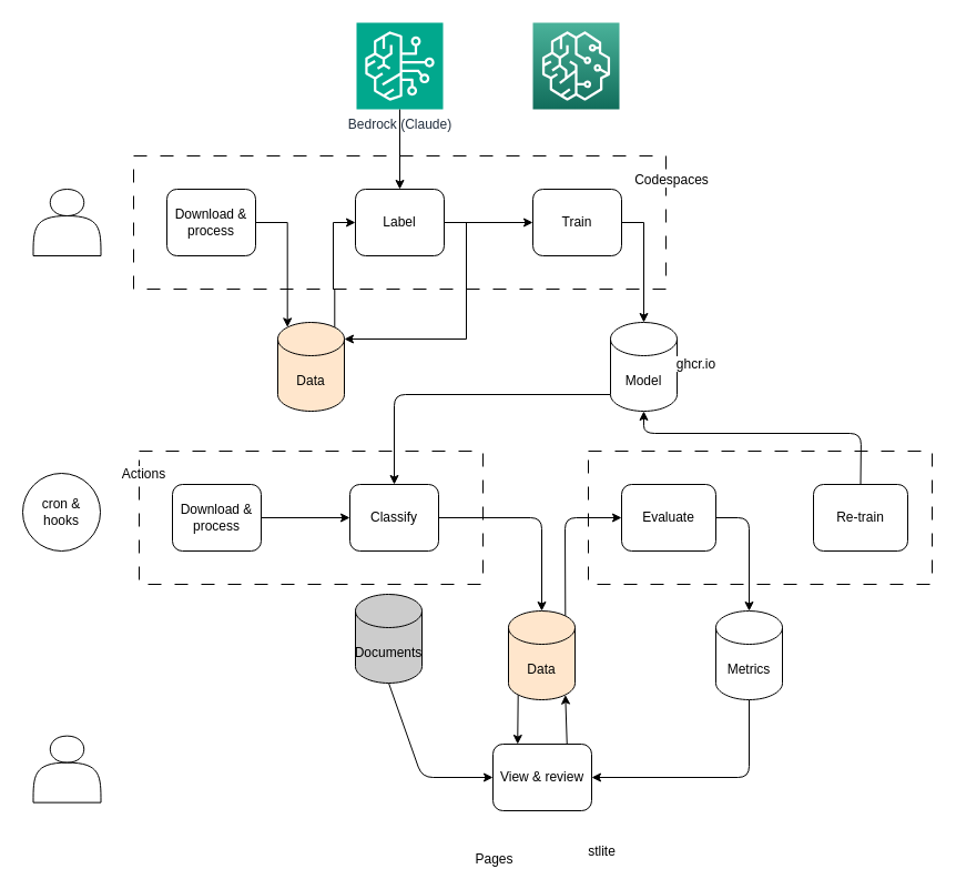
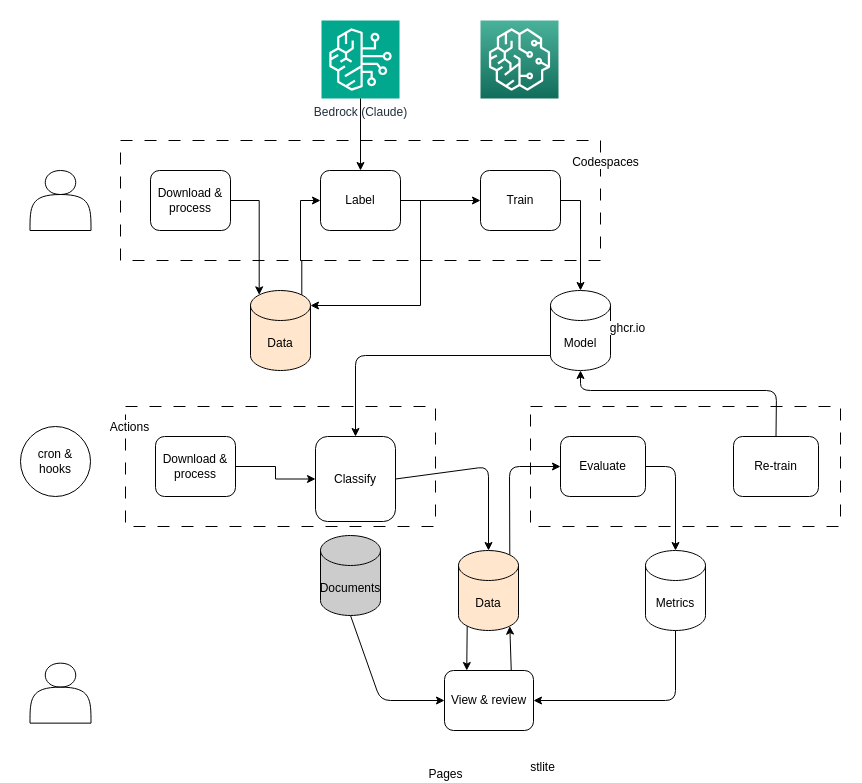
  <mxCell id="0" />
  <mxCell id="1" parent="0" />
  <mxCell id="2" value="" style="rounded=0;whiteSpace=wrap;html=1;fillColor=none;dashed=1;dashPattern=12 12;" vertex="1" parent="1"><mxGeometry x="530" y="406" width="310" height="120" as="geometry" /></mxCell>
  <mxCell id="3" value="" style="rounded=0;whiteSpace=wrap;html=1;fillColor=none;dashed=1;dashPattern=12 12;" parent="1" vertex="1"><mxGeometry x="125" y="406" width="310" height="120" as="geometry" /></mxCell>
  <mxCell id="4" value="" style="rounded=0;whiteSpace=wrap;html=1;fillColor=none;dashed=1;dashPattern=12 12;" parent="1" vertex="1"><mxGeometry x="120" y="140" width="480" height="120" as="geometry" /></mxCell>
  <mxCell id="5" style="edgeStyle=orthogonalEdgeStyle;rounded=0;orthogonalLoop=1;jettySize=auto;html=1;exitX=0.855;exitY=0;exitDx=0;exitDy=4.35;exitPerimeter=0;entryX=0;entryY=0.5;entryDx=0;entryDy=0;" parent="1" source="6" target="18" edge="1"><mxGeometry relative="1" as="geometry"><Array as="points"><mxPoint x="300" y="260" /><mxPoint x="300" y="200" /></Array></mxGeometry></mxCell>
  <mxCell id="6" value="Data" style="shape=cylinder3;whiteSpace=wrap;html=1;boundedLbl=1;backgroundOutline=1;size=15;fillColor=#FFE6CC;" parent="1" vertex="1"><mxGeometry x="250" y="290" width="60" height="80" as="geometry" /></mxCell>
  <mxCell id="7" style="edgeStyle=none;html=1;exitX=0;exitY=1;exitDx=0;exitDy=-15;exitPerimeter=0;entryX=0.5;entryY=0;entryDx=0;entryDy=0;" edge="1" parent="1" source="8" target="13"><mxGeometry relative="1" as="geometry"><Array as="points"><mxPoint x="355" y="355" /></Array></mxGeometry></mxCell>
  <mxCell id="8" value="Model" style="shape=cylinder3;whiteSpace=wrap;html=1;boundedLbl=1;backgroundOutline=1;size=15;" parent="1" vertex="1"><mxGeometry x="550" y="290" width="60" height="80" as="geometry" /></mxCell>
  <mxCell id="9" value="" style="shape=actor;whiteSpace=wrap;html=1;" parent="1" vertex="1"><mxGeometry x="29.5" y="170" width="61" height="60" as="geometry" /></mxCell>
  <mxCell id="10" value="cron &amp;amp; hooks" style="ellipse;whiteSpace=wrap;html=1;aspect=fixed;" parent="1" vertex="1"><mxGeometry x="20" y="426" width="70" height="70" as="geometry" /></mxCell>
  <mxCell id="11" value="Download &amp;amp; process" style="rounded=1;whiteSpace=wrap;html=1;" parent="1" vertex="1"><mxGeometry x="150" y="170" width="80" height="60" as="geometry" /></mxCell>
  <mxCell id="12" style="edgeStyle=none;html=1;exitX=1;exitY=0.5;exitDx=0;exitDy=0;entryX=0.5;entryY=0;entryDx=0;entryDy=0;entryPerimeter=0;" edge="1" parent="1" source="13" target="36"><mxGeometry relative="1" as="geometry"><Array as="points"><mxPoint x="488" y="466" /></Array></mxGeometry></mxCell>
- <mxCell id="13" value="Classify" style="rounded=1;whiteSpace=wrap;html=1;" parent="1" vertex="1"><mxGeometry x="315" y="436" width="80" height="60" as="geometry" /></mxCell>
+ <mxCell id="13" value="Classify" style="rounded=1;whiteSpace=wrap;html=1;" parent="1" vertex="1"><mxGeometry x="315" y="436" width="80" height="85" as="geometry" /></mxCell>
  <mxCell id="14" value="Bedrock (Claude)" style="sketch=0;points=[[0,0,0],[0.25,0,0],[0.5,0,0],[0.75,0,0],[1,0,0],[0,1,0],[0.25,1,0],[0.5,1,0],[0.75,1,0],[1,1,0],[0,0.25,0],[0,0.5,0],[0,0.75,0],[1,0.25,0],[1,0.5,0],[1,0.75,0]];outlineConnect=0;fontColor=#232F3E;fillColor=#01A88D;strokeColor=#ffffff;dashed=0;verticalLabelPosition=bottom;verticalAlign=top;align=center;html=1;fontSize=12;fontStyle=0;aspect=fixed;shape=mxgraph.aws4.resourceIcon;resIcon=mxgraph.aws4.bedrock;" parent="1" vertex="1"><mxGeometry x="321" y="20" width="78" height="78" as="geometry" /></mxCell>
  <mxCell id="15" style="edgeStyle=orthogonalEdgeStyle;rounded=0;orthogonalLoop=1;jettySize=auto;html=1;exitX=1;exitY=0.5;exitDx=0;exitDy=0;entryX=0;entryY=0.5;entryDx=0;entryDy=0;" parent="1" source="16" target="13" edge="1"><mxGeometry relative="1" as="geometry" /></mxCell>
  <mxCell id="16" value="Download &amp;amp; process" style="rounded=1;whiteSpace=wrap;html=1;" parent="1" vertex="1"><mxGeometry x="155" y="436" width="80" height="60" as="geometry" /></mxCell>
  <mxCell id="17" style="edgeStyle=orthogonalEdgeStyle;rounded=0;orthogonalLoop=1;jettySize=auto;html=1;exitX=1;exitY=0.5;exitDx=0;exitDy=0;entryX=0;entryY=0.5;entryDx=0;entryDy=0;" parent="1" source="18" target="19" edge="1"><mxGeometry relative="1" as="geometry" /></mxCell>
  <mxCell id="18" value="Label" style="rounded=1;whiteSpace=wrap;html=1;" parent="1" vertex="1"><mxGeometry x="320" y="170" width="80" height="60" as="geometry" /></mxCell>
  <mxCell id="19" value="Train" style="rounded=1;whiteSpace=wrap;html=1;" parent="1" vertex="1"><mxGeometry x="480" y="170" width="80" height="60" as="geometry" /></mxCell>
  <mxCell id="20" style="edgeStyle=orthogonalEdgeStyle;rounded=0;orthogonalLoop=1;jettySize=auto;html=1;exitX=1;exitY=0.5;exitDx=0;exitDy=0;entryX=0.145;entryY=0;entryDx=0;entryDy=4.35;entryPerimeter=0;" parent="1" source="11" target="6" edge="1"><mxGeometry relative="1" as="geometry" /></mxCell>
  <mxCell id="21" style="edgeStyle=orthogonalEdgeStyle;rounded=0;orthogonalLoop=1;jettySize=auto;html=1;exitX=1;exitY=0.5;exitDx=0;exitDy=0;entryX=1;entryY=0;entryDx=0;entryDy=15;entryPerimeter=0;" parent="1" source="18" target="6" edge="1"><mxGeometry relative="1" as="geometry" /></mxCell>
  <mxCell id="22" style="edgeStyle=orthogonalEdgeStyle;rounded=0;orthogonalLoop=1;jettySize=auto;html=1;exitX=1;exitY=0.5;exitDx=0;exitDy=0;entryX=0.5;entryY=0;entryDx=0;entryDy=0;entryPerimeter=0;" parent="1" source="19" target="8" edge="1"><mxGeometry relative="1" as="geometry" /></mxCell>
  <mxCell id="23" value="Codespaces" style="shape=image;html=1;verticalAlign=top;verticalLabelPosition=bottom;labelBackgroundColor=#ffffff;imageAspect=0;aspect=fixed;image=https://cdn4.iconfinder.com/data/icons/social-media-and-logos-12/32/Logo_Github-128.png" parent="1" vertex="1"><mxGeometry x="580" y="98" width="50" height="50" as="geometry" /></mxCell>
  <mxCell id="24" value="Actions" style="shape=image;html=1;verticalAlign=top;verticalLabelPosition=bottom;labelBackgroundColor=#ffffff;imageAspect=0;aspect=fixed;image=https://cdn4.iconfinder.com/data/icons/ionicons/512/icon-social-github-outline-128.png" parent="1" vertex="1"><mxGeometry x="103" y="361" width="52" height="52" as="geometry" /></mxCell>
  <mxCell id="25" style="edgeStyle=orthogonalEdgeStyle;rounded=0;orthogonalLoop=1;jettySize=auto;html=1;entryX=0.5;entryY=0;entryDx=0;entryDy=0;" parent="1" source="14" target="18" edge="1"><mxGeometry relative="1" as="geometry" /></mxCell>
  <mxCell id="26" value="ghcr.io" style="shape=image;html=1;verticalAlign=top;verticalLabelPosition=bottom;labelBackgroundColor=#ffffff;imageAspect=0;aspect=fixed;image=https://cdn0.iconfinder.com/data/icons/social-media-2104/24/social_media_social_media_logo_docker-128.png" parent="1" vertex="1"><mxGeometry x="600" y="260" width="54" height="54" as="geometry" /></mxCell>
  <mxCell id="27" style="edgeStyle=none;html=1;exitX=0.5;exitY=1;exitDx=0;exitDy=0;exitPerimeter=0;entryX=1;entryY=0.5;entryDx=0;entryDy=0;" edge="1" parent="1" source="28" target="30"><mxGeometry relative="1" as="geometry"><Array as="points"><mxPoint x="675" y="700" /></Array></mxGeometry></mxCell>
  <mxCell id="28" value="Metrics" style="shape=cylinder3;whiteSpace=wrap;html=1;boundedLbl=1;backgroundOutline=1;size=15;" vertex="1" parent="1"><mxGeometry x="645" y="550" width="60" height="80" as="geometry" /></mxCell>
  <mxCell id="29" style="edgeStyle=none;html=1;exitX=0.75;exitY=0;exitDx=0;exitDy=0;entryX=0.855;entryY=1;entryDx=0;entryDy=-4.35;entryPerimeter=0;" edge="1" parent="1" source="30" target="36"><mxGeometry relative="1" as="geometry" /></mxCell>
  <mxCell id="30" value="View &amp;amp; review" style="rounded=1;whiteSpace=wrap;html=1;" vertex="1" parent="1"><mxGeometry x="444" y="670" width="89" height="60" as="geometry" /></mxCell>
  <mxCell id="31" value="" style="shape=actor;whiteSpace=wrap;html=1;" vertex="1" parent="1"><mxGeometry x="29.5" y="662.64" width="61" height="60" as="geometry" /></mxCell>
  <mxCell id="32" style="edgeStyle=none;html=1;exitX=1;exitY=0.5;exitDx=0;exitDy=0;entryX=0.5;entryY=0;entryDx=0;entryDy=0;entryPerimeter=0;" edge="1" parent="1" source="33" target="28"><mxGeometry relative="1" as="geometry"><Array as="points"><mxPoint x="675" y="466" /></Array></mxGeometry></mxCell>
  <mxCell id="33" value="Evaluate" style="rounded=1;whiteSpace=wrap;html=1;" vertex="1" parent="1"><mxGeometry x="560" y="436" width="85" height="60" as="geometry" /></mxCell>
  <mxCell id="34" style="edgeStyle=none;html=1;exitX=0.145;exitY=1;exitDx=0;exitDy=-4.35;exitPerimeter=0;entryX=0.25;entryY=0;entryDx=0;entryDy=0;" edge="1" parent="1" source="36" target="30"><mxGeometry relative="1" as="geometry" /></mxCell>
  <mxCell id="35" style="edgeStyle=none;html=1;exitX=0.855;exitY=0;exitDx=0;exitDy=4.35;exitPerimeter=0;entryX=0;entryY=0.5;entryDx=0;entryDy=0;" edge="1" parent="1" source="36" target="33"><mxGeometry relative="1" as="geometry"><Array as="points"><mxPoint x="509" y="466" /></Array></mxGeometry></mxCell>
  <mxCell id="36" value="Data" style="shape=cylinder3;whiteSpace=wrap;html=1;boundedLbl=1;backgroundOutline=1;size=15;fillColor=#FFE6CC;" vertex="1" parent="1"><mxGeometry x="458" y="550" width="60" height="80" as="geometry" /></mxCell>
  <mxCell id="37" style="edgeStyle=none;html=1;exitX=0.5;exitY=1;exitDx=0;exitDy=0;exitPerimeter=0;entryX=0;entryY=0.5;entryDx=0;entryDy=0;" edge="1" parent="1" source="38" target="30"><mxGeometry relative="1" as="geometry"><Array as="points"><mxPoint x="380" y="700" /></Array></mxGeometry></mxCell>
  <mxCell id="38" value="Documents" style="shape=cylinder3;whiteSpace=wrap;html=1;boundedLbl=1;backgroundOutline=1;size=15;fillColor=#CCCCCC;" vertex="1" parent="1"><mxGeometry x="320" y="535" width="60" height="80" as="geometry" /></mxCell>
  <mxCell id="39" value="stlite" style="shape=image;verticalLabelPosition=bottom;labelBackgroundColor=default;verticalAlign=top;aspect=fixed;imageAspect=0;image=https://streamlit.io/images/brand/streamlit-mark-color.png;" vertex="1" parent="1"><mxGeometry x="515" y="722.64" width="55" height="30.2" as="geometry" /></mxCell>
  <mxCell id="40" style="edgeStyle=none;html=1;exitX=0.5;exitY=0;exitDx=0;exitDy=0;entryX=0.5;entryY=1;entryDx=0;entryDy=0;entryPerimeter=0;" edge="1" parent="1" source="41" target="8"><mxGeometry relative="1" as="geometry"><Array as="points"><mxPoint x="776" y="390" /><mxPoint x="580" y="390" /></Array></mxGeometry></mxCell>
  <mxCell id="41" value="Re-train" style="rounded=1;whiteSpace=wrap;html=1;" vertex="1" parent="1"><mxGeometry x="733" y="436" width="85" height="60" as="geometry" /></mxCell>
  <mxCell id="42" value="Pages" style="shape=image;html=1;verticalAlign=top;verticalLabelPosition=bottom;labelBackgroundColor=#ffffff;imageAspect=0;aspect=fixed;image=https://cdn4.iconfinder.com/data/icons/social-media-and-logos-12/32/Logo_Github-128.png" vertex="1" parent="1"><mxGeometry x="420" y="710" width="50" height="50" as="geometry" /></mxCell>
  <mxCell id="43" value="" style="sketch=0;points=[[0,0,0],[0.25,0,0],[0.5,0,0],[0.75,0,0],[1,0,0],[0,1,0],[0.25,1,0],[0.5,1,0],[0.75,1,0],[1,1,0],[0,0.25,0],[0,0.5,0],[0,0.75,0],[1,0.25,0],[1,0.5,0],[1,0.75,0]];outlineConnect=0;fontColor=#232F3E;gradientColor=#4AB29A;gradientDirection=north;fillColor=#116D5B;strokeColor=#ffffff;dashed=0;verticalLabelPosition=bottom;verticalAlign=top;align=center;html=1;fontSize=12;fontStyle=0;aspect=fixed;shape=mxgraph.aws4.resourceIcon;resIcon=mxgraph.aws4.sagemaker;" vertex="1" parent="1"><mxGeometry x="480" y="20" width="78" height="78" as="geometry" /></mxCell>
